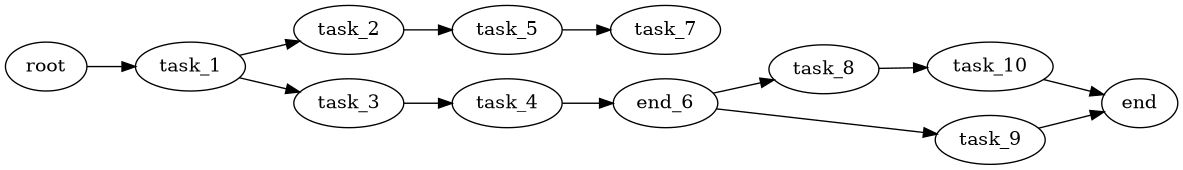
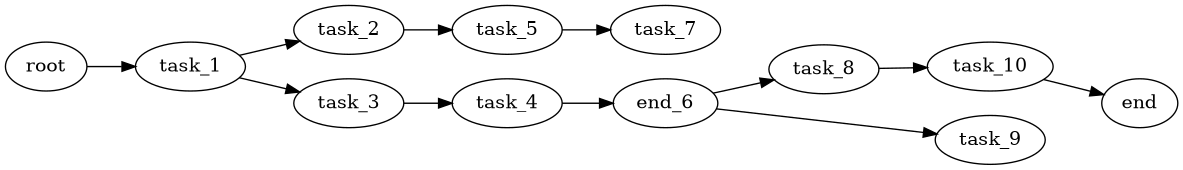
  digraph {
    rankdir=LR
    root
    task_1
    task_2
    task_3
    task_5
    task_4
    task_7
    n8 [label=end_6]
    task_8
    task_9
    task_10
    end
    root -> task_1
    task_1 -> task_2
    task_1 -> task_3
    task_2 -> task_5
    task_3 -> task_4
    task_5 -> task_7
    task_4 -> n8
    n8 -> task_8
    n8 -> task_9
    task_8 -> task_10
-   task_9 -> end
    task_10 -> end
  }
